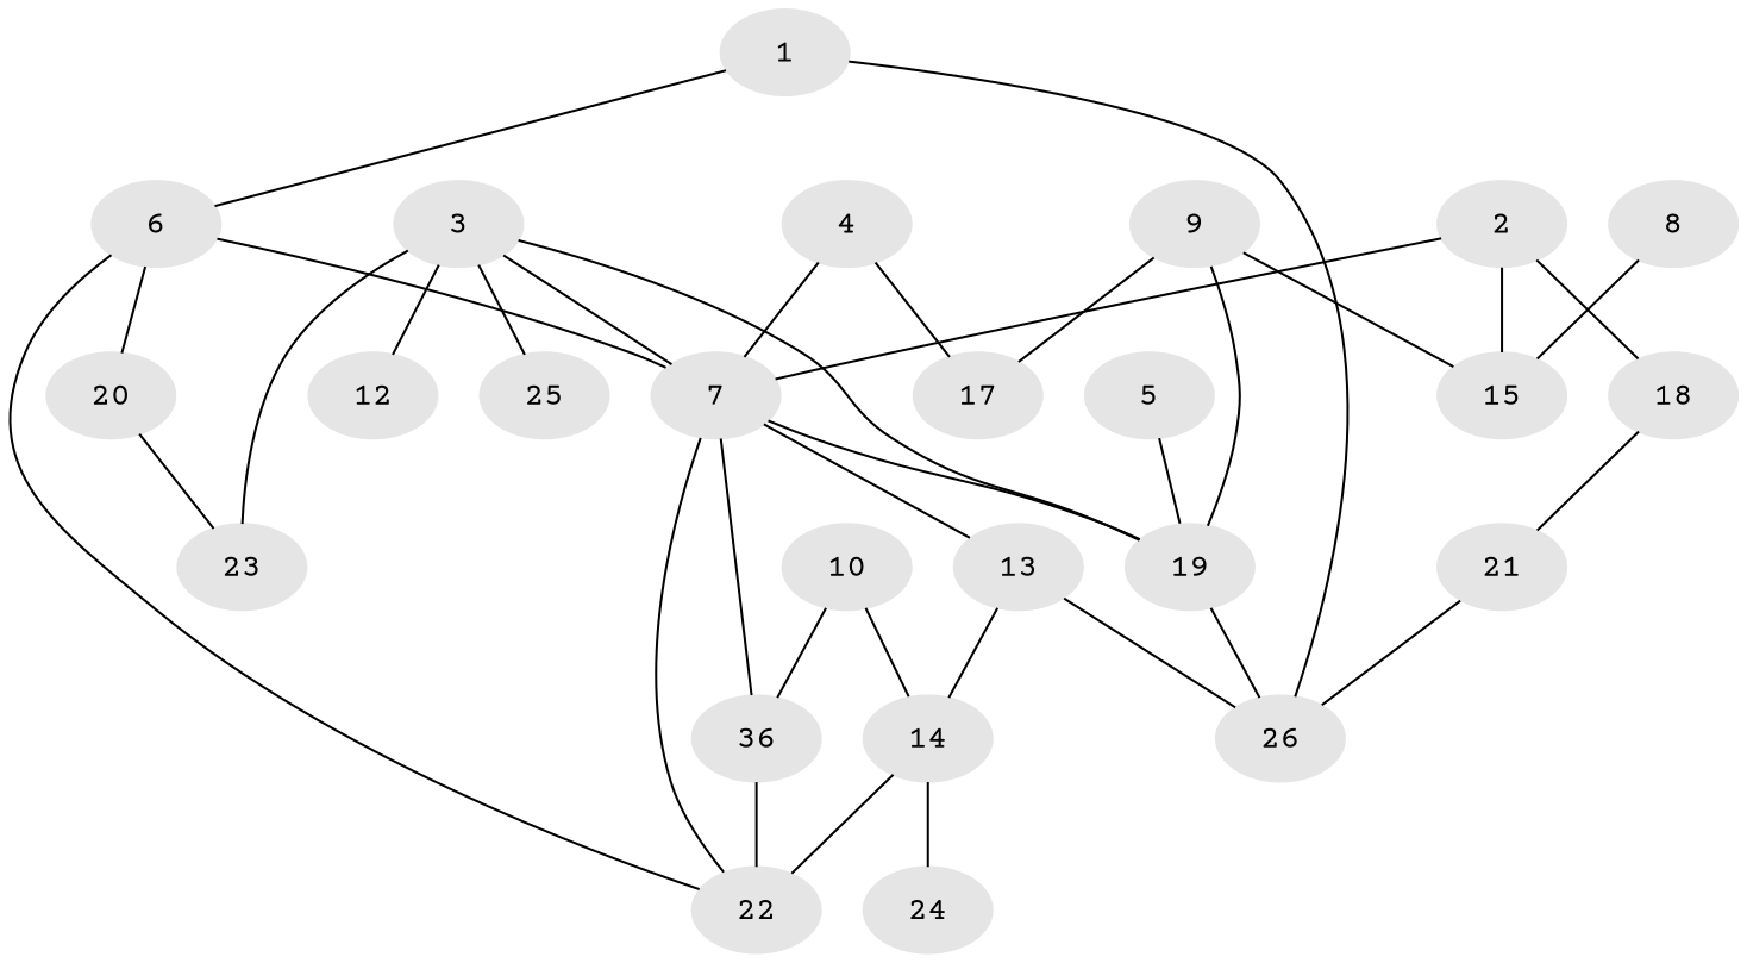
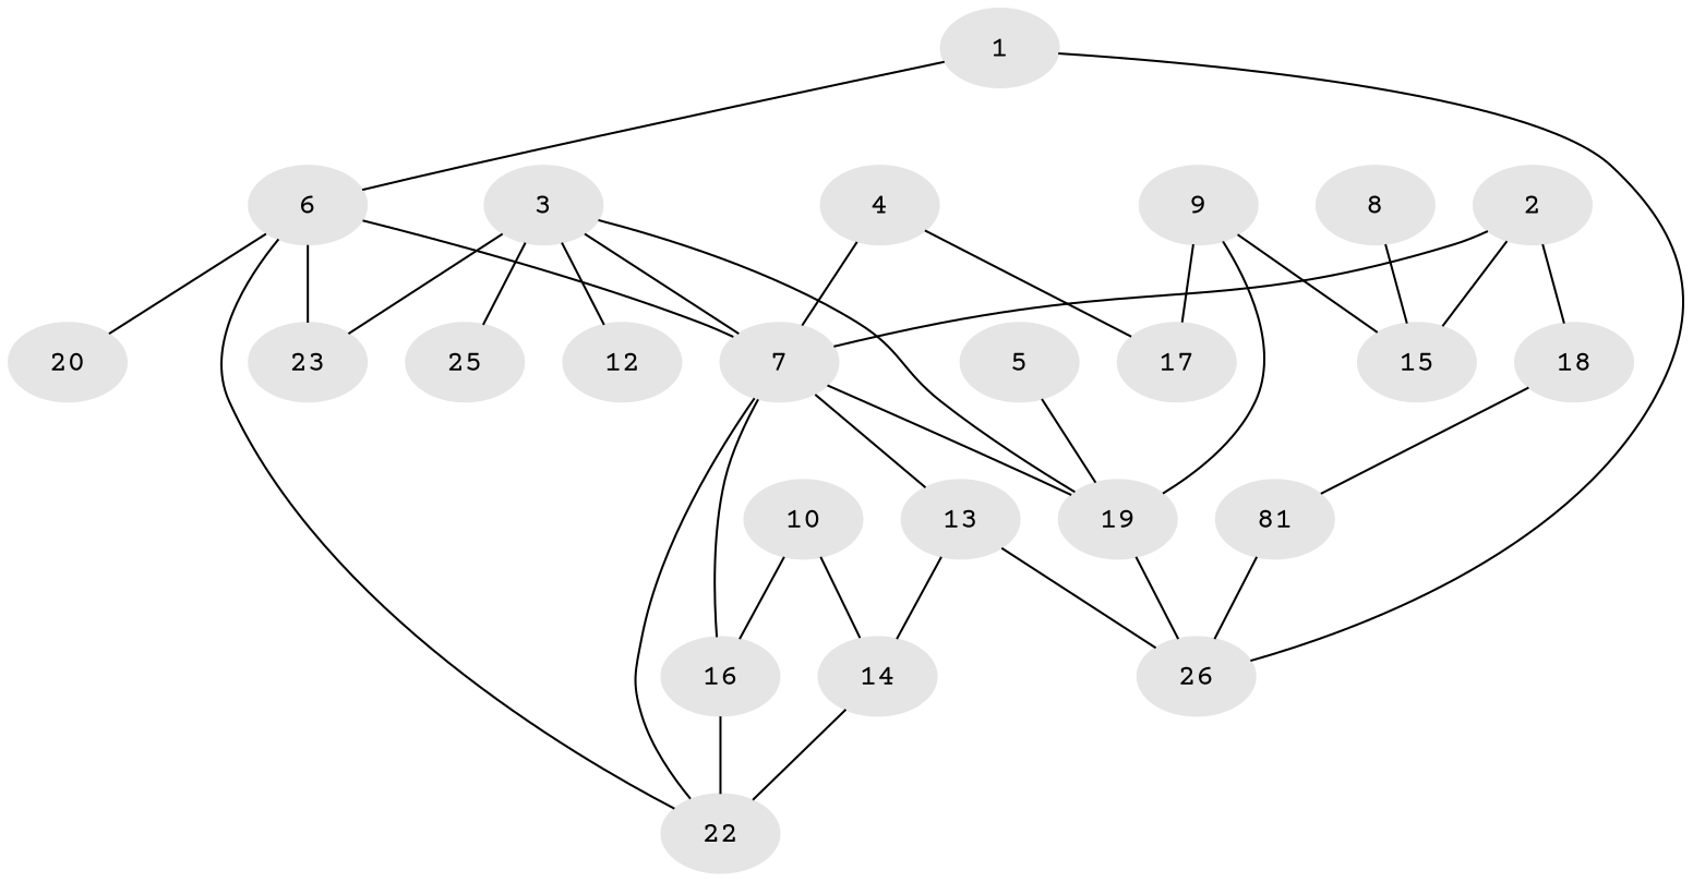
  graph {
    fontname="Courier Prime"
    node [color=gray90 fontname="Courier Prime" style=filled]
    edge [fontname="Courier Prime" weight=1.0]
    1
    6
    26
    7
    22
    20
    2
    15
    18
    19
    13
-   16 [label=36]
-   21
+   16
+   21 [label=81]
    3
    12
    23
    25
    4
    17
    5
    14
-   24
    8
    9
    10
    1 -- 6
    1 -- 26
    6 -- 7
    6 -- 22
    6 -- 20
    7 -- 22
    7 -- 19
    7 -- 13
    7 -- 16
-   20 -- 23
+   6 -- 23
    2 -- 7
    2 -- 15
    2 -- 18
    18 -- 21
    19 -- 26
    13 -- 26 [weight=2.0]
    13 -- 14
    16 -- 22 [weight=2.0]
    21 -- 26 [weight=2.0]
    3 -- 7
    3 -- 19
    3 -- 12
    3 -- 23 [weight=2.0]
    3 -- 25
    4 -- 7
    4 -- 17
    5 -- 19
    14 -- 22
-   14 -- 24
    8 -- 15
    9 -- 15
    9 -- 19
    9 -- 17 [weight=2.0]
    10 -- 16 [weight=2.0]
    10 -- 14
  }
